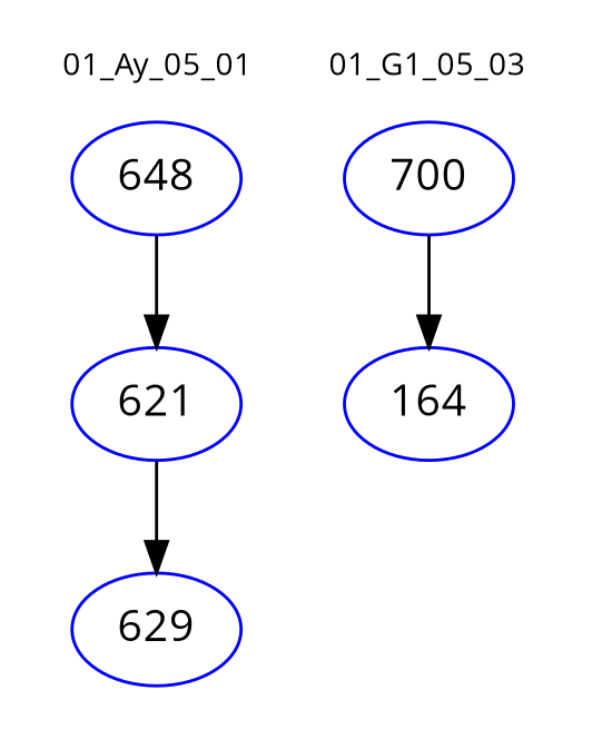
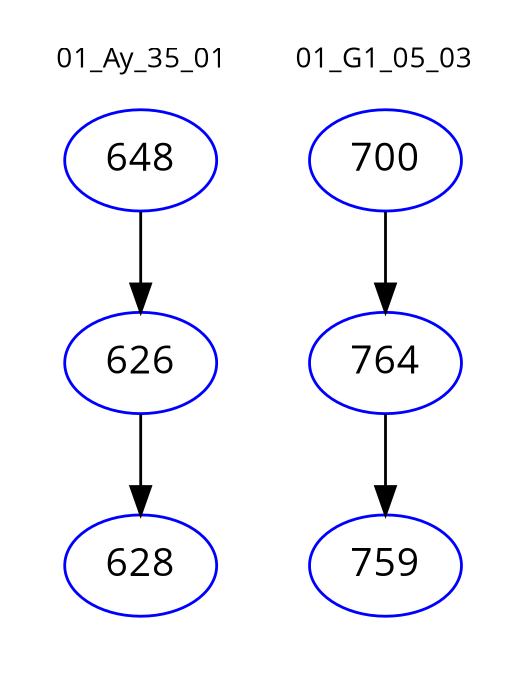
  digraph {
    fontname="Open Sans"
    node [color=blue fontname="Open Sans"]
    edge [color=black fontname="Open Sans"]
    n1 [label=648]
-   n2 [label=621]
-   n3 [label=629]
+   n2 [label=626]
+   n3 [label=628]
    n4 [label=700]
-   n5 [label=164]
+   n5 [label=764]
+   n6 [label=759]
    subgraph cluster_1 {
      color=white
      fontsize=10
-     label="01_Ay_05_01"
+     label="01_Ay_35_01"
      n1
      n2
      n3
    }
    subgraph cluster_2 {
      color=white
      fontsize=10
      label="01_G1_05_03"
      n4
      n5
+     n6
    }
    n1 -> n2
    n2 -> n3
    n4 -> n5
+   n5 -> n6
  }
